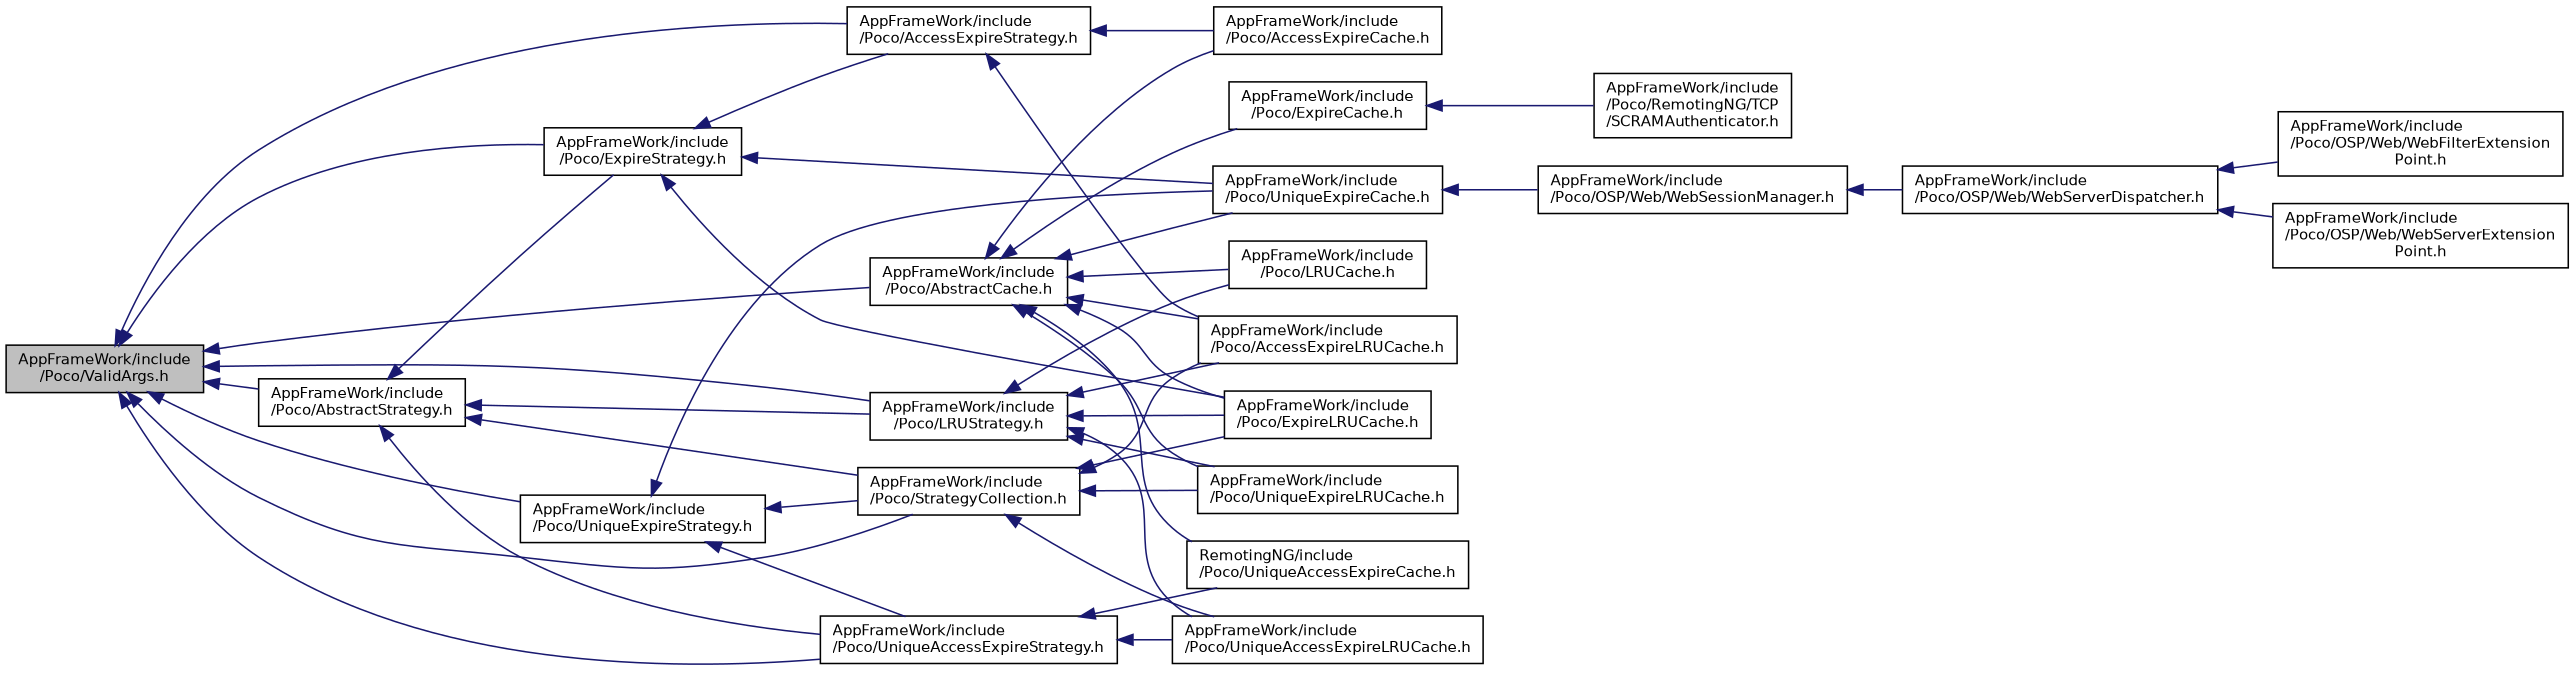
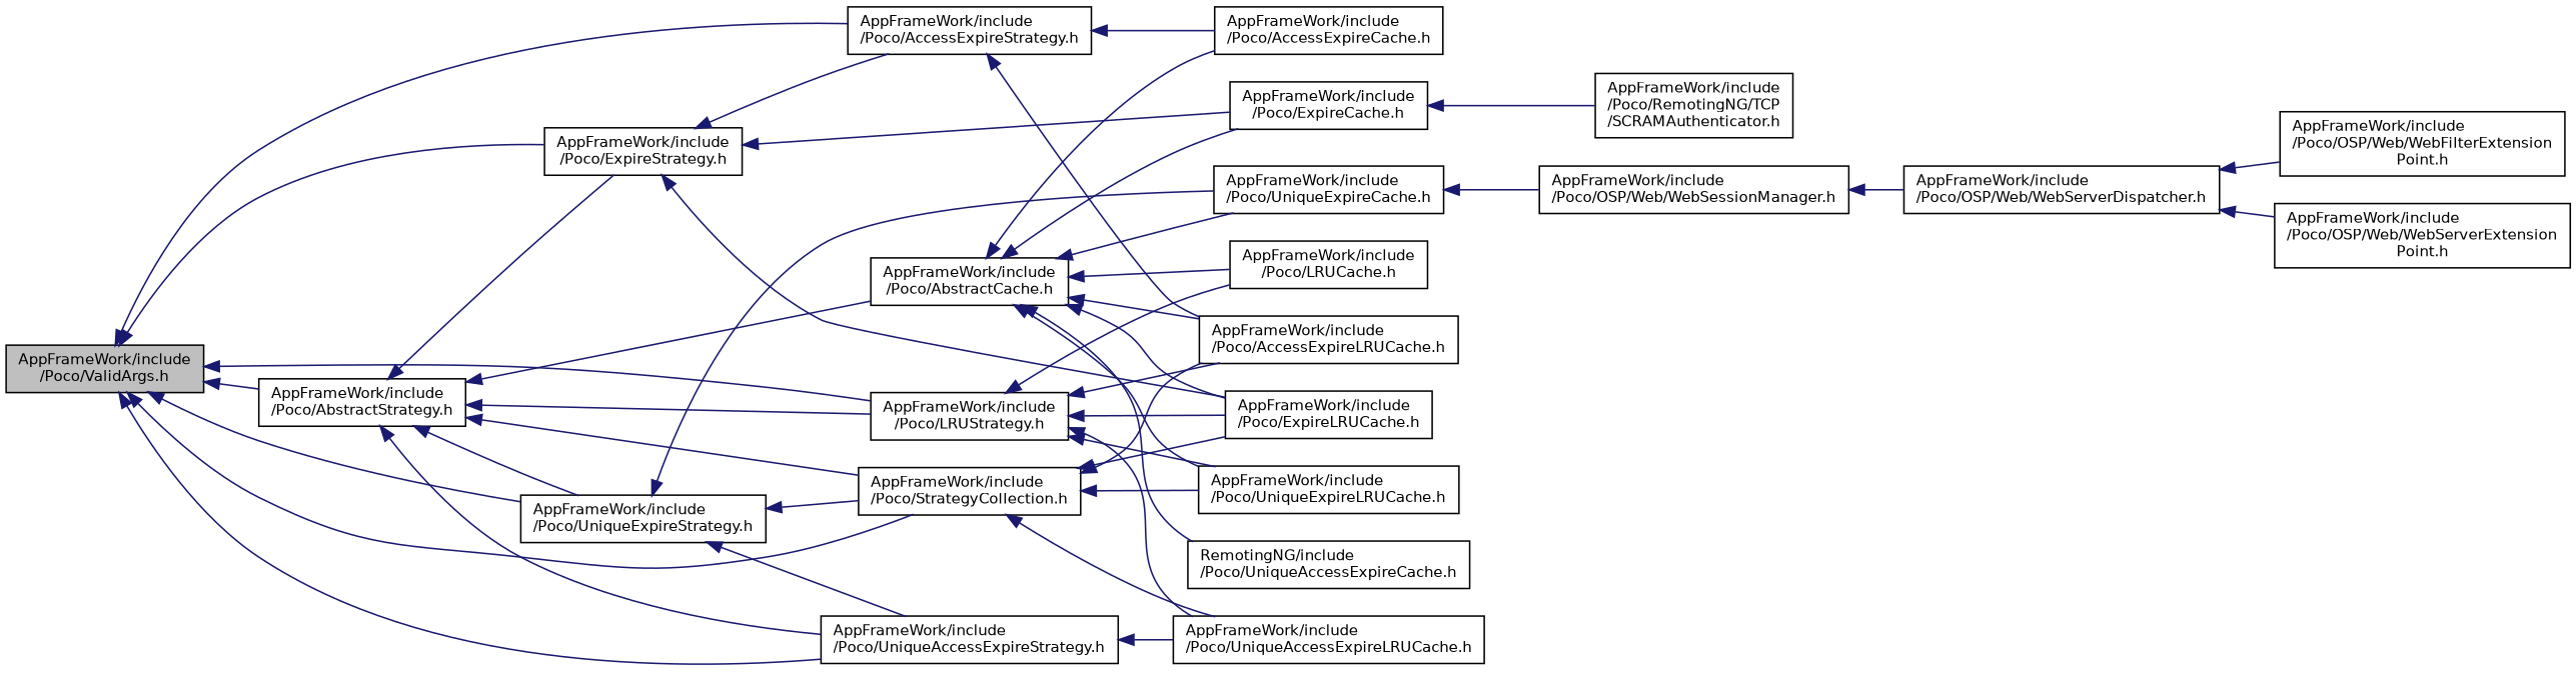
  digraph {
    rankdir=LR
    node [color=black fillcolor=white fontname=Helvetica fontsize=10 shape=record style=filled]
    edge [color=midnightblue dir=back fontname=Helvetica fontsize=10 labelfontname=Helvetica labelfontsize=10 style=solid]
    n1 [fillcolor=grey75 fontcolor=black height=0.2 label="AppFrameWork/include\l/Poco/ValidArgs.h" width=0.4]
    n2 [height=0.2 label="AppFrameWork/include\l/Poco/AbstractCache.h" width=0.4]
    n3 [height=0.2 label="AppFrameWork/include\l/Poco/AbstractStrategy.h" width=0.4]
    n4 [height=0.2 label="AppFrameWork/include\l/Poco/ExpireStrategy.h" width=0.4]
    n5 [height=0.2 label="AppFrameWork/include\l/Poco/AccessExpireStrategy.h" width=0.4]
    n6 [height=0.2 label="AppFrameWork/include\l/Poco/LRUStrategy.h" width=0.4]
    n7 [height=0.2 label="AppFrameWork/include\l/Poco/StrategyCollection.h" width=0.4]
    n8 [height=0.2 label="AppFrameWork/include\l/Poco/UniqueAccessExpireStrategy.h" width=0.4]
    n9 [height=0.2 label="AppFrameWork/include\l/Poco/UniqueExpireStrategy.h" width=0.4]
    n10 [height=0.2 label="AppFrameWork/include\l/Poco/AccessExpireCache.h" width=0.4]
    n11 [height=0.2 label="AppFrameWork/include\l/Poco/AccessExpireLRUCache.h" width=0.4]
    n12 [height=0.2 label="AppFrameWork/include\l/Poco/ExpireCache.h" width=0.4]
    n13 [height=0.2 label="AppFrameWork/include\l/Poco/ExpireLRUCache.h" width=0.4]
    n14 [height=0.2 label="AppFrameWork/include\l/Poco/LRUCache.h" width=0.4]
    n15 [height=0.2 label="RemotingNG/include\l/Poco/UniqueAccessExpireCache.h" width=0.4]
    n16 [height=0.2 label="AppFrameWork/include\l/Poco/UniqueExpireCache.h" width=0.4]
    n17 [height=0.2 label="AppFrameWork/include\l/Poco/UniqueExpireLRUCache.h" width=0.4]
    n18 [height=0.2 label="AppFrameWork/include\l/Poco/UniqueAccessExpireLRUCache.h" width=0.4]
    n19 [height=0.2 label="AppFrameWork/include\l/Poco/RemotingNG/TCP\l/SCRAMAuthenticator.h" width=0.4]
    n20 [height=0.2 label="AppFrameWork/include\l/Poco/OSP/Web/WebSessionManager.h" width=0.4]
    n21 [height=0.2 label="AppFrameWork/include\l/Poco/OSP/Web/WebServerDispatcher.h" width=0.4]
    n22 [height=0.2 label="AppFrameWork/include\l/Poco/OSP/Web/WebFilterExtension\lPoint.h" width=0.4]
    n23 [height=0.2 label="AppFrameWork/include\l/Poco/OSP/Web/WebServerExtension\lPoint.h" width=0.4]
-   n1 -> n2
+   n3 -> n2
    n1 -> n3
    n1 -> n4
    n1 -> n5
    n1 -> n6
    n1 -> n7
    n1 -> n8
    n1 -> n9
    n2 -> n10
    n2 -> n11
    n2 -> n12
    n2 -> n13
    n2 -> n14
    n2 -> n15
    n2 -> n16
    n2 -> n17
    n3 -> n4
    n3 -> n6
    n3 -> n7
    n3 -> n8
+   n3 -> n9
    n4 -> n5
-   n4 -> n16
+   n4 -> n12
    n4 -> n13
    n5 -> n10
    n5 -> n11
    n6 -> n11
    n6 -> n13
    n6 -> n14
    n6 -> n17
    n6 -> n18
    n7 -> n11
    n7 -> n13
    n7 -> n17
    n7 -> n18
-   n8 -> n15
    n8 -> n18
    n9 -> n7
    n9 -> n8
    n9 -> n16
    n12 -> n19
    n16 -> n20
    n20 -> n21
    n21 -> n22
    n21 -> n23
  }
